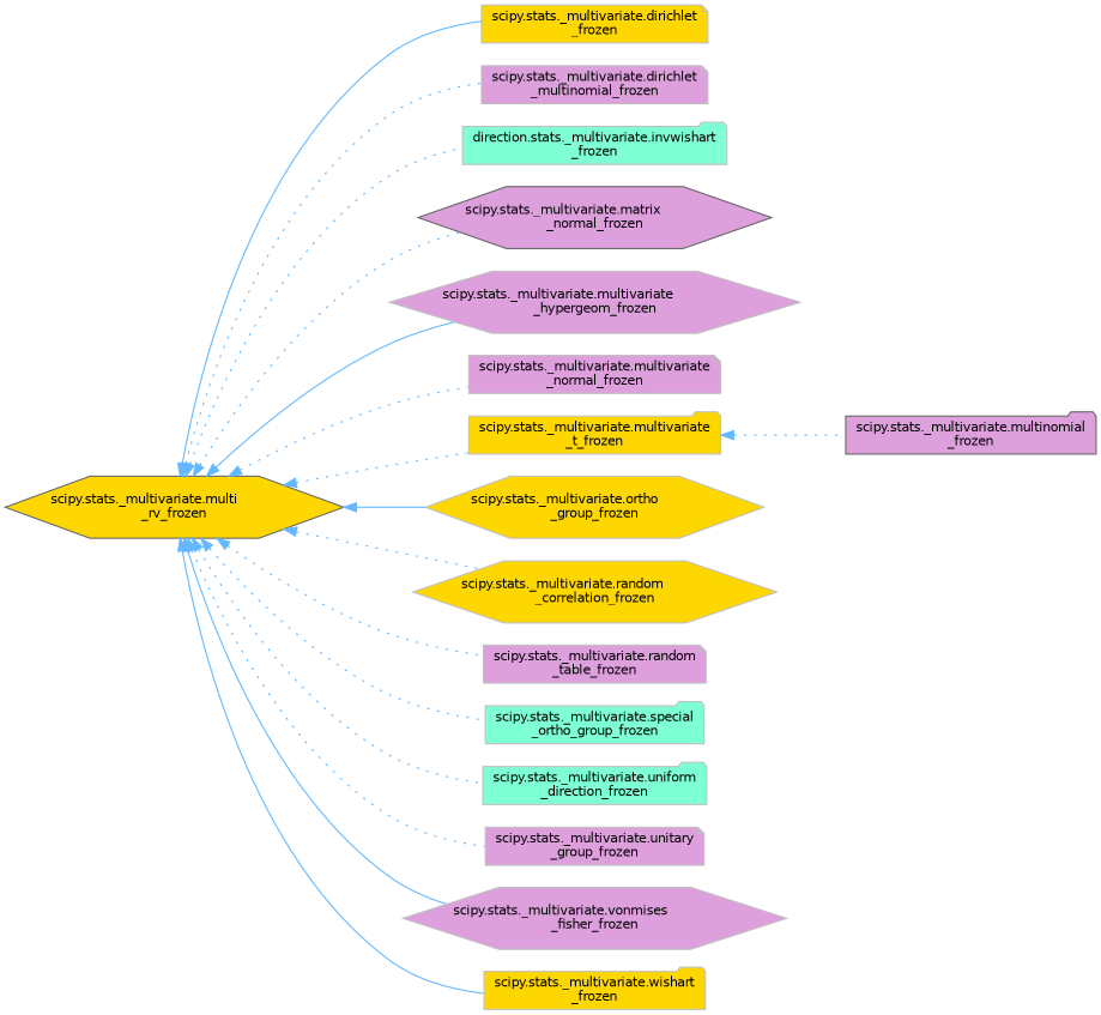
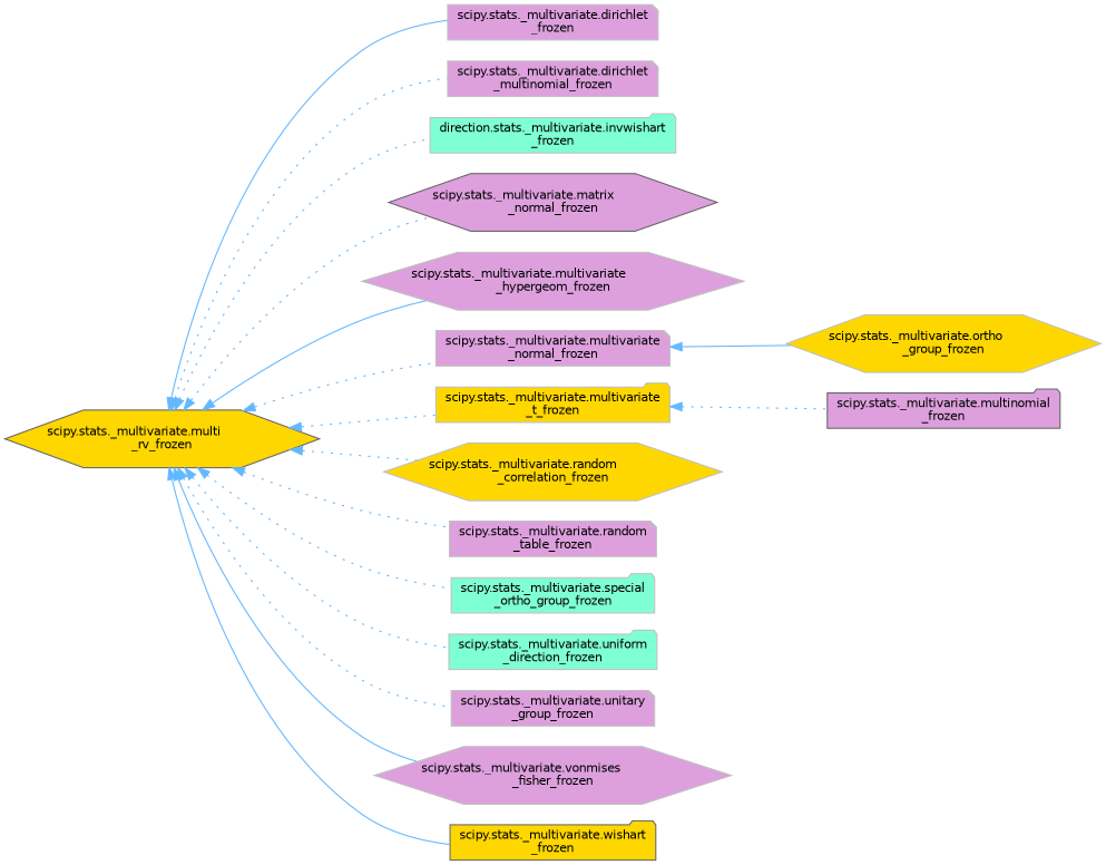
  digraph {
    rankdir=LR
    node [color=grey75 fillcolor=plum fontname=Helvetica fontsize=10 shape=hexagon style=filled]
    edge [color=steelblue1 dir=back fontname=Helvetica fontsize=10 labelfontname=Helvetica labelfontsize=10 style=dotted]
    n1 [color=gray40 fillcolor=gold fontcolor=black height=0.2 label="scipy.stats._multivariate.multi\l_rv_frozen" width=0.4]
-   n2 [fillcolor=gold height=0.2 label="scipy.stats._multivariate.dirichlet\l_frozen" shape=note width=0.4]
+   n2 [height=0.2 label="scipy.stats._multivariate.dirichlet\l_frozen" shape=note width=0.4]
    n3 [height=0.2 label="scipy.stats._multivariate.dirichlet\l_multinomial_frozen" shape=note width=0.4]
    n4 [fillcolor=aquamarine height=0.2 label="direction.stats._multivariate.invwishart\l_frozen" shape=folder width=0.4]
    n5 [color=gray40 height=0.2 label="scipy.stats._multivariate.matrix\l_normal_frozen" width=0.4]
    n6 [height=0.2 label="scipy.stats._multivariate.multivariate\l_hypergeom_frozen" width=0.4]
    n7 [height=0.2 label="scipy.stats._multivariate.multivariate\l_normal_frozen" shape=note width=0.4]
    n8 [fillcolor=gold height=0.2 label="scipy.stats._multivariate.multivariate\l_t_frozen" shape=folder width=0.4]
    n9 [fillcolor=gold height=0.2 label="scipy.stats._multivariate.ortho\l_group_frozen" width=0.4]
    n10 [fillcolor=gold height=0.2 label="scipy.stats._multivariate.random\l_correlation_frozen" width=0.4]
    n11 [height=0.2 label="scipy.stats._multivariate.random\l_table_frozen" shape=note width=0.4]
    n12 [fillcolor=aquamarine height=0.2 label="scipy.stats._multivariate.special\l_ortho_group_frozen" shape=folder width=0.4]
    n13 [fillcolor=aquamarine height=0.2 label="scipy.stats._multivariate.uniform\l_direction_frozen" shape=folder width=0.4]
    n14 [height=0.2 label="scipy.stats._multivariate.unitary\l_group_frozen" shape=note width=0.4]
    n15 [height=0.2 label="scipy.stats._multivariate.vonmises\l_fisher_frozen" width=0.4]
-   n16 [fillcolor=gold height=0.2 label="scipy.stats._multivariate.wishart\l_frozen" shape=folder width=0.4]
+   n16 [color=gray40 fillcolor=gold height=0.2 label="scipy.stats._multivariate.wishart\l_frozen" shape=folder width=0.4]
    n17 [color=gray40 height=0.2 label="scipy.stats._multivariate.multinomial\l_frozen" shape=folder width=0.4]
    n1 -> n2 [style=solid]
    n1 -> n3
    n1 -> n4
    n1 -> n5
    n1 -> n6 [style=solid]
    n1 -> n7
    n1 -> n8
-   n1 -> n9 [style=solid]
+   n7 -> n9 [style=solid]
    n1 -> n10
    n1 -> n11
    n1 -> n12
    n1 -> n13
    n1 -> n14
    n1 -> n15 [style=solid]
    n1 -> n16 [style=solid]
    n8 -> n17
  }
